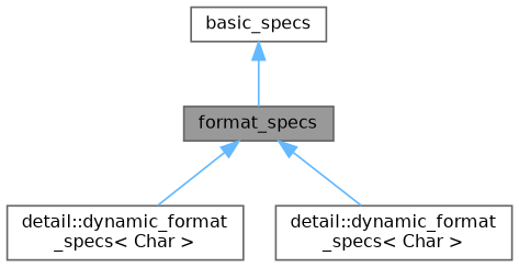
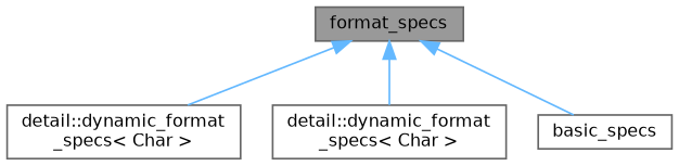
  digraph {
    node [color=gray40 fillcolor=white fontname=Helvetica fontsize=10 shape=box style=filled]
    edge [color=steelblue1 dir=back fontname=Helvetica fontsize=10 labelfontname=Helvetica labelfontsize=10 style=solid]
    n1 [fillcolor=grey60 fontcolor=black height=0.2 label=format_specs width=0.4]
    n2 [height=0.2 label="detail::dynamic_format\l_specs\< Char \>" width=0.4]
    n3 [height=0.2 label="detail::dynamic_format\l_specs\< Char \>" width=0.4]
    n4 [height=0.2 label=basic_specs width=0.4]
    n1 -> n2
    n1 -> n3
-   n4 -> n1
+   n1 -> n4
  }
